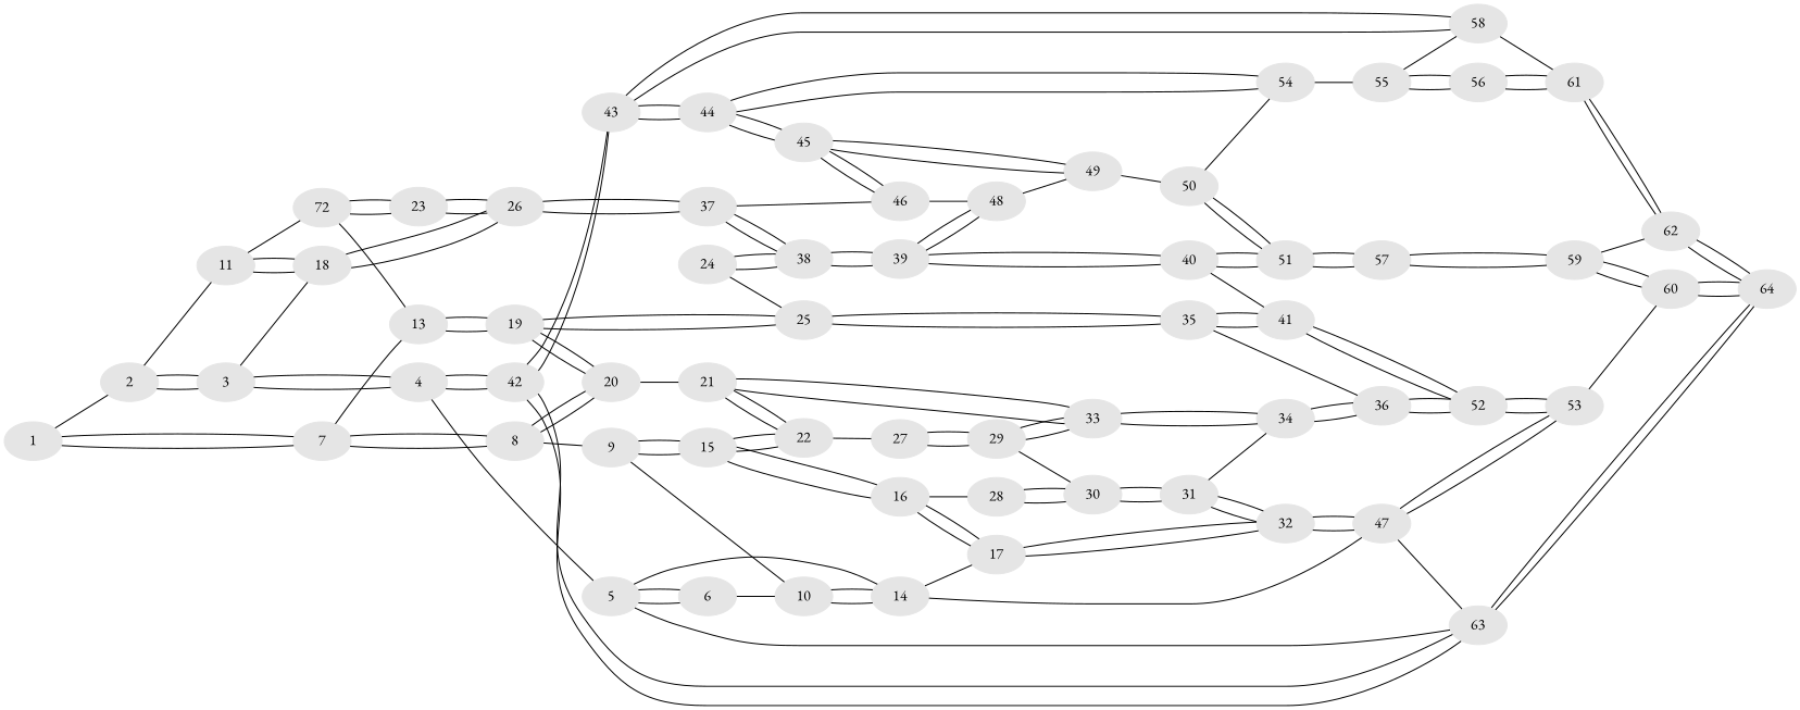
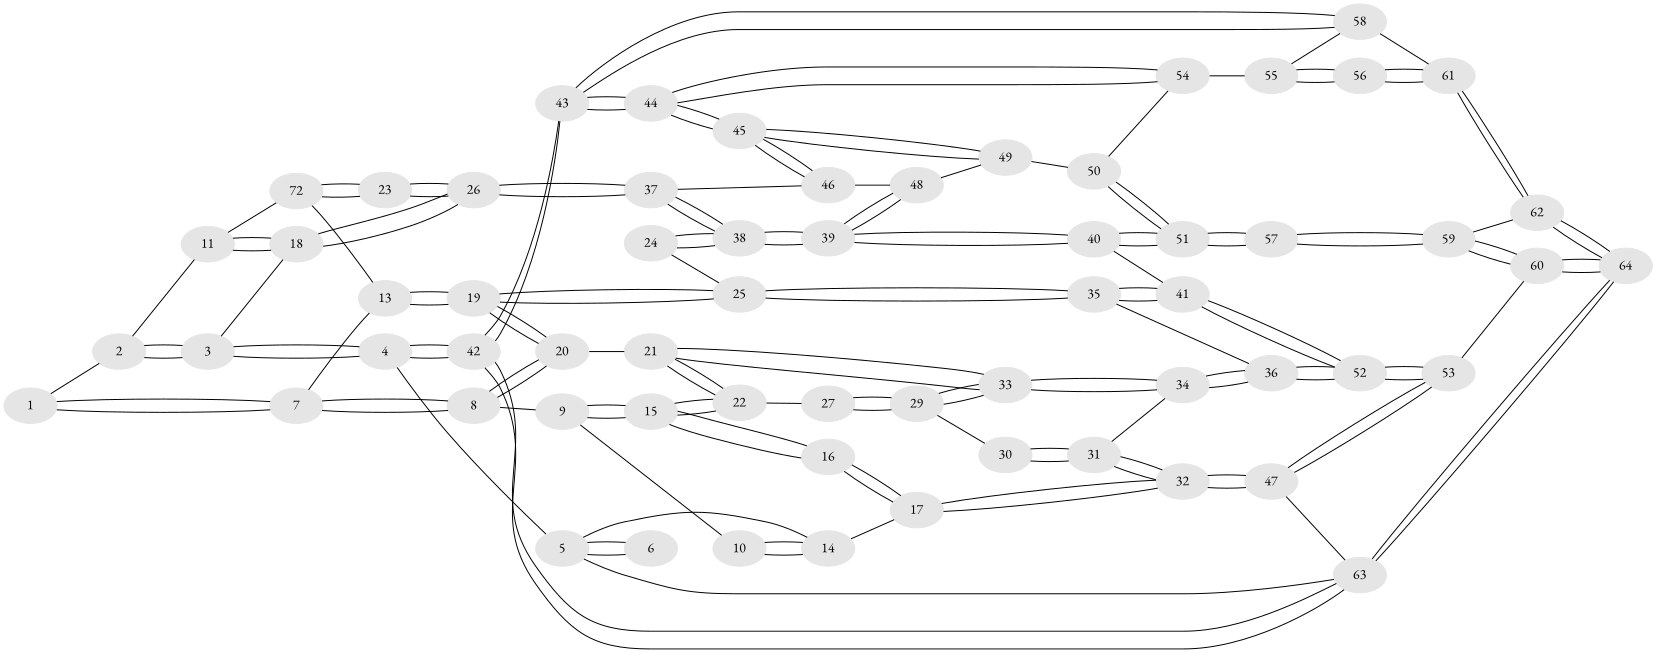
  graph {
    fontname="EB Garamond"
    rankdir=LR
    node [color=gray90 fontname="EB Garamond" style=filled]
    edge [fontname="EB Garamond"]
    1
    2
    7
    3
    11
    8
    13
    4
    18
    n10 [label=72]
    5
    42
    26
    6
    14
    63
    43
    10
    17
    47
    64
    9
    20
    19
    15
    21
    16
    22
    23
    25
    32
    53
-   28
    27
    30
    37
    35
    33
    34
    29
    24
    38
    39
    36
    41
    46
    31
    52
    48
    40
    51
    49
    57
    44
    58
    45
    54
    61
    55
    50
    60
    59
    56
    62
    1 -- 2
    1 -- 7
    1 -- 7
    2 -- 3
    2 -- 3
    2 -- 11
    7 -- 8
    7 -- 8
    7 -- 13
    3 -- 4
    3 -- 4
    3 -- 18
    11 -- 18
    11 -- 18
    11 -- n10
    8 -- 9
    8 -- 20
    8 -- 20
    13 -- 19
    13 -- 19
    4 -- 5
    4 -- 42
    4 -- 42
    18 -- 26
    18 -- 26
    n10 -- 13
    n10 -- 23
    n10 -- 23
    5 -- 6
    5 -- 6
    5 -- 14
    5 -- 63
    42 -- 63
    42 -- 63
    42 -- 43
    42 -- 43
    26 -- 37
    26 -- 37
-   6 -- 10
    14 -- 17
-   14 -- 47
    63 -- 64
    63 -- 64
    43 -- 44
    43 -- 44
    43 -- 58
    43 -- 58
    10 -- 14
    10 -- 14
    17 -- 32
    17 -- 32
    47 -- 63
    47 -- 53
    47 -- 53
    9 -- 10
    9 -- 15
    9 -- 15
    20 -- 21
    19 -- 20
    19 -- 20
    19 -- 25
    19 -- 25
    15 -- 16
    15 -- 16
    15 -- 22
    15 -- 22
    21 -- 22
    21 -- 22
    21 -- 33
    21 -- 33
    16 -- 17
    16 -- 17
-   16 -- 28
    22 -- 27
    23 -- 26
    23 -- 26
    25 -- 35
    25 -- 35
    32 -- 47
    32 -- 47
    53 -- 60
-   28 -- 30
-   28 -- 30
    27 -- 29
    27 -- 29
    30 -- 31
    30 -- 31
    37 -- 38
    37 -- 38
    37 -- 46
    35 -- 36
    35 -- 41
    35 -- 41
    33 -- 34
    33 -- 34
    34 -- 36
    34 -- 36
    29 -- 30
    29 -- 33
    29 -- 33
    24 -- 25
    24 -- 38
    24 -- 38
    38 -- 39
    38 -- 39
    39 -- 48
    39 -- 48
    39 -- 40
    39 -- 40
    36 -- 52
    36 -- 52
    41 -- 52
    41 -- 52
    46 -- 48
    31 -- 32
    31 -- 32
    31 -- 34
    52 -- 53
    52 -- 53
    48 -- 49
    40 -- 41
    40 -- 51
    40 -- 51
    51 -- 57
    51 -- 57
    49 -- 50
    57 -- 59
    57 -- 59
    44 -- 45
    44 -- 45
    44 -- 54
    44 -- 54
    58 -- 61
    45 -- 46
    45 -- 46
    45 -- 49
    45 -- 49
    54 -- 55
    61 -- 62
    61 -- 62
    55 -- 58
    55 -- 56
    55 -- 56
    50 -- 51
    50 -- 51
    50 -- 54
    60 -- 64
    60 -- 64
    59 -- 60
    59 -- 60
    59 -- 62
    56 -- 61
    56 -- 61
    62 -- 64
    62 -- 64
  }
